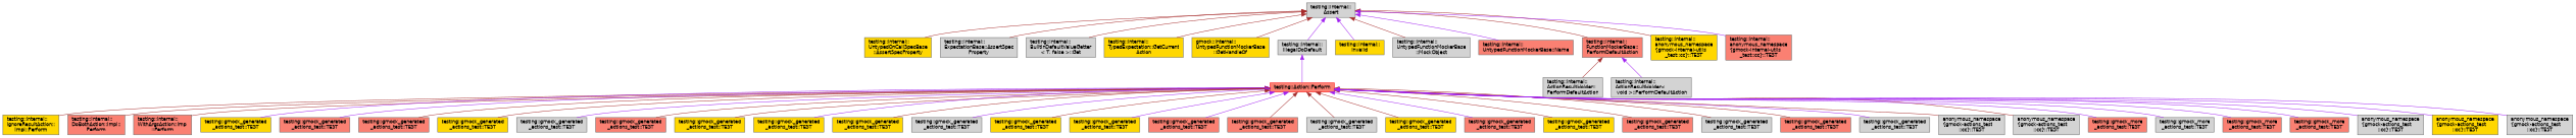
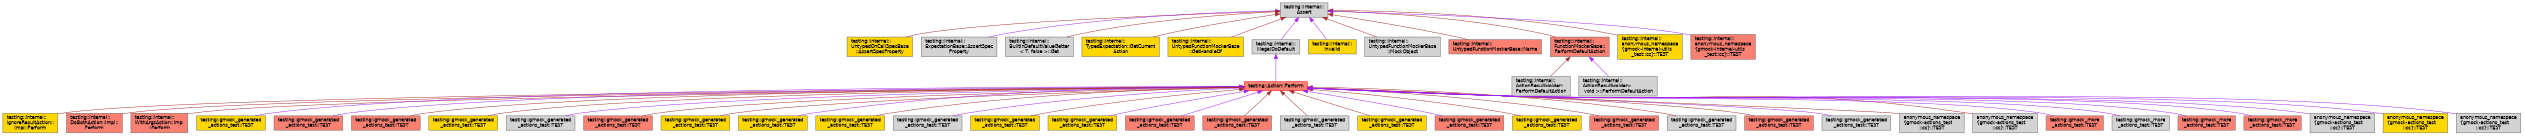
  digraph {
    rankdir=TB
    node [color=grey40 fillcolor=lightgrey fontname=Helvetica fontsize=10 shape=box style=filled]
    edge [color=brown dir=back fontname=Helvetica fontsize=10 labelfontname=Helvetica labelfontsize=10 style=solid]
    n1 [color=gray40 fontcolor=black height=0.2 label="testing::internal::\lAssert" width=0.4]
    n2 [fillcolor=gold height=0.2 label="testing::internal::\lUntypedOnCallSpecBase\l::AssertSpecProperty" width=0.4]
    n3 [height=0.2 label="testing::internal::\lExpectationBase::AssertSpec\lProperty" width=0.4]
    n4 [height=0.2 label="testing::internal::\lBuiltInDefaultValueGetter\l\< T, false \>::Get" width=0.4]
    n5 [fillcolor=gold height=0.2 label="testing::internal::\lTypedExpectation::GetCurrent\lAction" width=0.4]
-   n6 [fillcolor=gold height=0.2 label="gmock::internal::\lUntypedFunctionMockerBase\l::GetHandleOf" width=0.4]
+   n6 [fillcolor=gold height=0.2 label="testing::internal::\lUntypedFunctionMockerBase\l::GetHandleOf" width=0.4]
    n7 [height=0.2 label="testing::internal::\lIllegalDoDefault" width=0.4]
    n8 [fillcolor=gold height=0.2 label="testing::internal::\lInvalid" width=0.4]
    n9 [height=0.2 label="testing::internal::\lUntypedFunctionMockerBase\l::MockObject" width=0.4]
    n10 [fillcolor=salmon height=0.2 label="testing::internal::\lUntypedFunctionMockerBase::Name" width=0.4]
    n11 [fillcolor=salmon height=0.2 label="testing::internal::\lFunctionMockerBase::\lPerformDefaultAction" width=0.4]
    n12 [fillcolor=gold height=0.2 label="testing::internal::\lanonymous_namespace\l\{gmock-internal-utils\l_test::cc\}::TEST" width=0.4]
    n13 [fillcolor=salmon height=0.2 label="testing::internal::\lanonymous_namespace\l\{gmock-internal-utils\l_test::cc\}::TEST" width=0.4]
    n14 [color=red fillcolor=salmon height=0.2 label="testing::Action::Perform" width=0.4]
    n15 [height=0.2 label="testing::internal::\lActionResultHolder::\lPerformDefaultAction" width=0.4]
    n16 [height=0.2 label="testing::internal::\lActionResultHolder\<\l void \>::PerformDefaultAction" width=0.4]
    n17 [fillcolor=gold height=0.2 label="testing::internal::\lIgnoreResultAction::\lImpl::Perform" width=0.4]
    n18 [fillcolor=salmon height=0.2 label="testing::internal::\lDoBothAction::Impl::\lPerform" width=0.4]
    n19 [fillcolor=salmon height=0.2 label="testing::internal::\lWithArgsAction::Impl\l::Perform" width=0.4]
    n20 [fillcolor=gold height=0.2 label="testing::gmock_generated\l_actions_test::TEST" width=0.4]
    n21 [fillcolor=salmon height=0.2 label="testing::gmock_generated\l_actions_test::TEST" width=0.4]
    n22 [fillcolor=salmon height=0.2 label="testing::gmock_generated\l_actions_test::TEST" width=0.4]
    n23 [fillcolor=gold height=0.2 label="testing::gmock_generated\l_actions_test::TEST" width=0.4]
    n24 [height=0.2 label="testing::gmock_generated\l_actions_test::TEST" width=0.4]
    n25 [fillcolor=salmon height=0.2 label="testing::gmock_generated\l_actions_test::TEST" width=0.4]
    n26 [fillcolor=gold height=0.2 label="testing::gmock_generated\l_actions_test::TEST" width=0.4]
    n27 [fillcolor=gold height=0.2 label="testing::gmock_generated\l_actions_test::TEST" width=0.4]
    n28 [fillcolor=gold height=0.2 label="testing::gmock_generated\l_actions_test::TEST" width=0.4]
    n29 [height=0.2 label="testing::gmock_generated\l_actions_test::TEST" width=0.4]
    n30 [fillcolor=gold height=0.2 label="testing::gmock_generated\l_actions_test::TEST" width=0.4]
    n31 [fillcolor=gold height=0.2 label="testing::gmock_generated\l_actions_test::TEST" width=0.4]
    n32 [fillcolor=salmon height=0.2 label="testing::gmock_generated\l_actions_test::TEST" width=0.4]
    n33 [fillcolor=salmon height=0.2 label="testing::gmock_generated\l_actions_test::TEST" width=0.4]
    n34 [height=0.2 label="testing::gmock_generated\l_actions_test::TEST" width=0.4]
    n35 [fillcolor=gold height=0.2 label="testing::gmock_generated\l_actions_test::TEST" width=0.4]
    n36 [fillcolor=salmon height=0.2 label="testing::gmock_generated\l_actions_test::TEST" width=0.4]
    n37 [fillcolor=gold height=0.2 label="testing::gmock_generated\l_actions_test::TEST" width=0.4]
    n38 [fillcolor=salmon height=0.2 label="testing::gmock_generated\l_actions_test::TEST" width=0.4]
    n39 [height=0.2 label="testing::gmock_generated\l_actions_test::TEST" width=0.4]
    n40 [fillcolor=salmon height=0.2 label="testing::gmock_generated\l_actions_test::TEST" width=0.4]
    n41 [height=0.2 label="testing::gmock_generated\l_actions_test::TEST" width=0.4]
    n42 [height=0.2 label="anonymous_namespace\l\{gmock-actions_test\l::cc\}::TEST" width=0.4]
    n43 [height=0.2 label="anonymous_namespace\l\{gmock-actions_test\l::cc\}::TEST" width=0.4]
    n44 [fillcolor=salmon height=0.2 label="testing::gmock_more\l_actions_test::TEST" width=0.4]
    n45 [height=0.2 label="testing::gmock_more\l_actions_test::TEST" width=0.4]
    n46 [fillcolor=salmon height=0.2 label="testing::gmock_more\l_actions_test::TEST" width=0.4]
    n47 [fillcolor=salmon height=0.2 label="testing::gmock_more\l_actions_test::TEST" width=0.4]
    n48 [height=0.2 label="anonymous_namespace\l\{gmock-actions_test\l::cc\}::TEST" width=0.4]
    n49 [fillcolor=gold height=0.2 label="anonymous_namespace\l\{gmock-actions_test\l::cc\}::TEST" width=0.4]
    n50 [height=0.2 label="anonymous_namespace\l\{gmock-actions_test\l::cc\}::TEST" width=0.4]
    n1 -> n2
-   n1 -> n3
+   n1 -> n3 [color=purple]
    n1 -> n4
    n1 -> n5
    n1 -> n6
    n1 -> n7 [color=purple]
    n1 -> n8 [color=purple]
    n1 -> n9
-   n1 -> n10 [color=purple]
+   n1 -> n10
    n1 -> n11
    n1 -> n12
    n1 -> n13 [color=purple]
    n7 -> n14 [color=purple]
    n11 -> n15
    n11 -> n16 [color=purple]
    n14 -> n17
    n14 -> n18
    n14 -> n19
    n14 -> n20 [color=purple]
    n14 -> n21 [color=purple]
    n14 -> n22
    n14 -> n23
    n14 -> n24 [color=purple]
    n14 -> n25
    n14 -> n26
    n14 -> n27 [color=purple]
    n14 -> n28
    n14 -> n29 [color=purple]
    n14 -> n30
    n14 -> n31 [color=purple]
    n14 -> n32 [color=purple]
    n14 -> n33
    n14 -> n34
    n14 -> n35
    n14 -> n36 [color=purple]
    n14 -> n37
    n14 -> n38
    n14 -> n39
    n14 -> n40
    n14 -> n41 [color=purple]
    n14 -> n42
    n14 -> n43
    n14 -> n44 [color=purple]
    n14 -> n45 [color=purple]
    n14 -> n46 [color=purple]
    n14 -> n47 [color=purple]
    n14 -> n48 [color=purple]
    n14 -> n49 [color=purple]
    n14 -> n50 [color=purple]
  }
